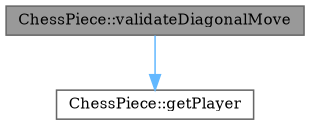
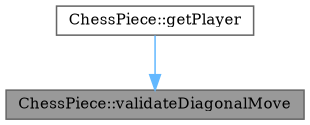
  digraph {
    rankdir=TB
    fontname="DejaVu Serif"
    node [fontname="DejaVu Serif" fontsize=10 shape=box style=filled]
    n1 [color=gray40 fillcolor=grey60 fontcolor=black height=0.2 label="ChessPiece::validateDiagonalMove" width=0.4]
    n2 [color=grey40 fillcolor=white height=0.2 label="ChessPiece::getPlayer" width=0.4]
-   n1 -> n2 [color=steelblue1 fontname="DejaVu Serif" fontsize=10 labelfontname=Helvetica labelfontsize=10 style=solid]
+   n2 -> n1 [color=steelblue1 fontname="DejaVu Serif" fontsize=10 labelfontname=Helvetica labelfontsize=10 style=solid]
  }
